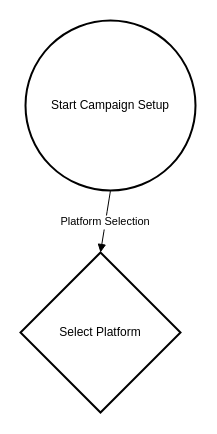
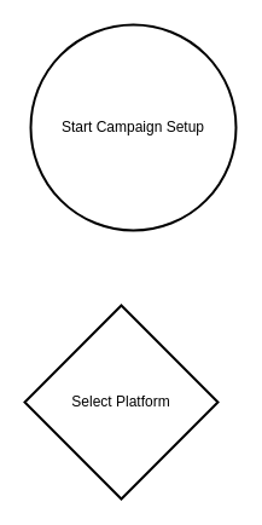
  <mxCell id="0" />
  <mxCell id="1" parent="0" />
  <mxCell id="2" value="Start Campaign Setup" style="ellipse;aspect=fixed;strokeWidth=2;whiteSpace=wrap;" vertex="1" parent="1"><mxGeometry x="25" y="20" width="170" height="170" as="geometry" /></mxCell>
  <mxCell id="3" value="Select Platform" style="rhombus;strokeWidth=2;whiteSpace=wrap;" vertex="1" parent="1"><mxGeometry x="20" y="252" width="160" height="160" as="geometry" /></mxCell>
- <mxCell id="4" value="Platform Selection" style="curved=1;startArrow=none;endArrow=block;exitX=0.5;exitY=1;entryX=0.5;entryY=0;" edge="1" parent="1" source="2" target="3"><mxGeometry relative="1" as="geometry"><Array as="points" /></mxGeometry></mxCell>
